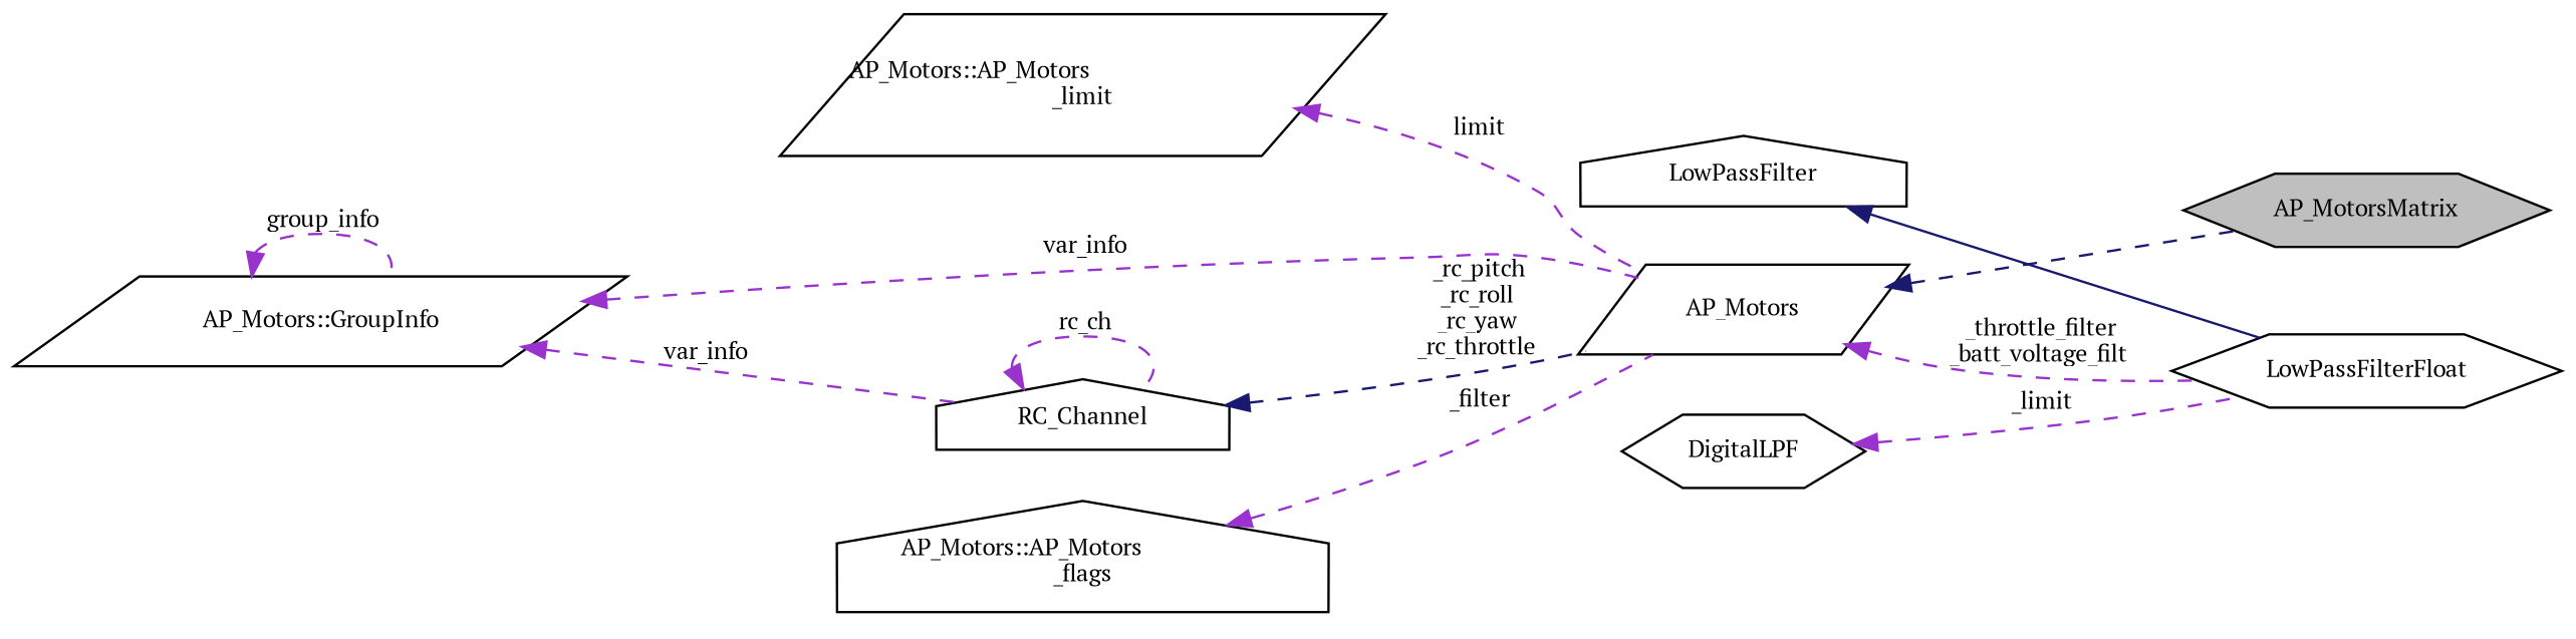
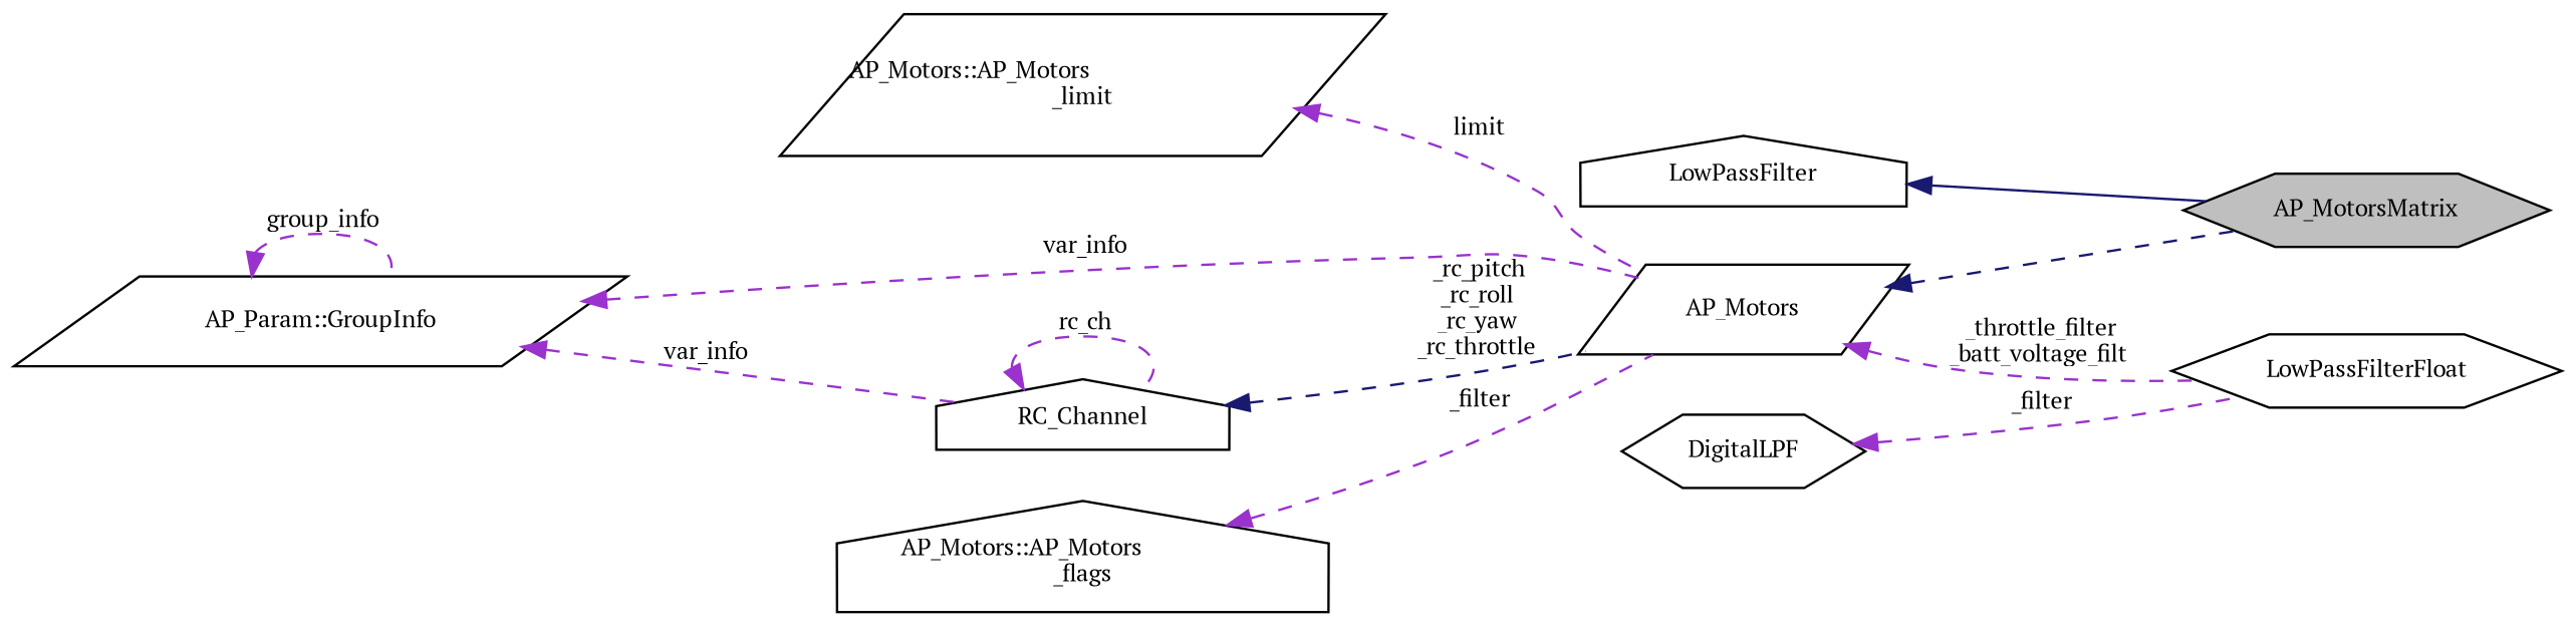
  digraph {
    fontname="PT Serif"
    rankdir=LR
    node [color=black fillcolor=white fontname="PT Serif" fontsize=10 shape=hexagon style=filled]
    edge [color=darkorchid3 dir=back fontname="PT Serif" fontsize=10 labelfontname=Helvetica labelfontsize=10 style=dashed]
    n1 [fillcolor=grey75 fontcolor=black height=0.2 label=AP_MotorsMatrix width=0.4]
    n2 [height=0.2 label=AP_Motors shape=parallelogram width=0.4]
    n3 [height=0.2 label=LowPassFilterFloat width=0.4]
    n4 [height=0.2 label="AP_Motors::AP_Motors\l_limit" shape=parallelogram width=0.4]
-   n5 [height=0.2 label="AP_Motors::GroupInfo" shape=parallelogram width=0.4]
+   n5 [height=0.2 label="AP_Param::GroupInfo" shape=parallelogram width=0.4]
    n6 [height=0.2 label=RC_Channel shape=house width=0.4]
    n7 [height=0.2 label=LowPassFilter shape=house width=0.4]
    n8 [height=0.2 label=DigitalLPF width=0.4]
    n9 [height=0.2 label="AP_Motors::AP_Motors\l_flags" shape=house width=0.4]
    n2 -> n1 [color=midnightblue]
    n2 -> n3 [label=" _throttle_filter\n_batt_voltage_filt"]
    n4 -> n2 [label=" limit"]
    n5 -> n2 [label=" var_info"]
    n5 -> n5 [label=" group_info"]
    n5 -> n6 [label=" var_info"]
    n6 -> n2 [color=midnightblue label=" _rc_pitch\n_rc_roll\n_rc_yaw\n_rc_throttle"]
    n6 -> n6 [label=" rc_ch"]
-   n7 -> n3 [color=midnightblue style=solid]
-   n8 -> n3 [label=" _limit"]
+   n7 -> n1 [color=midnightblue style=solid]
+   n8 -> n3 [label=" _filter"]
    n9 -> n2 [label=" _filter"]
  }
